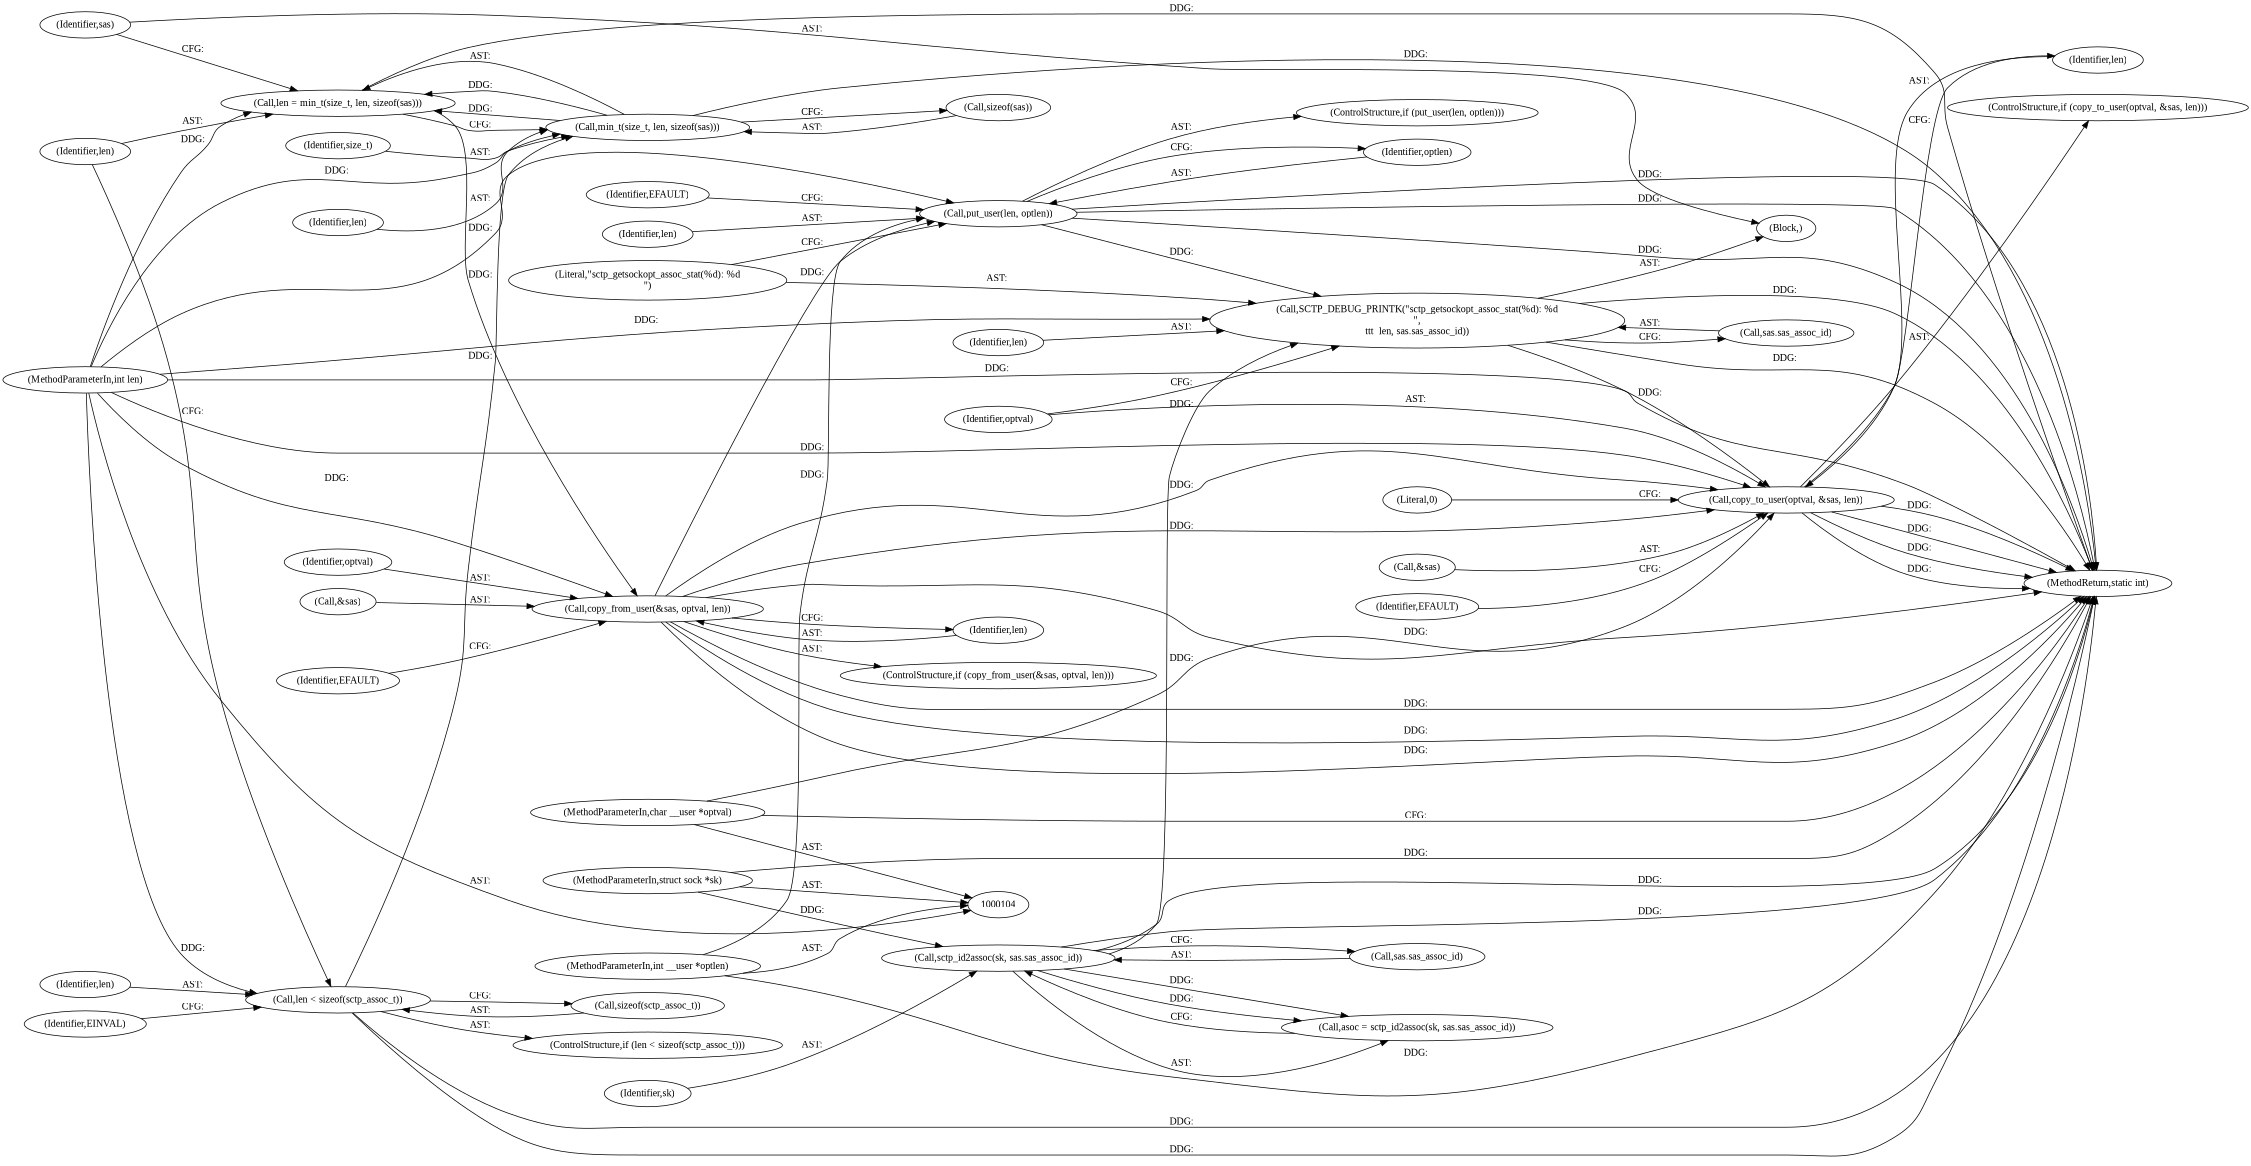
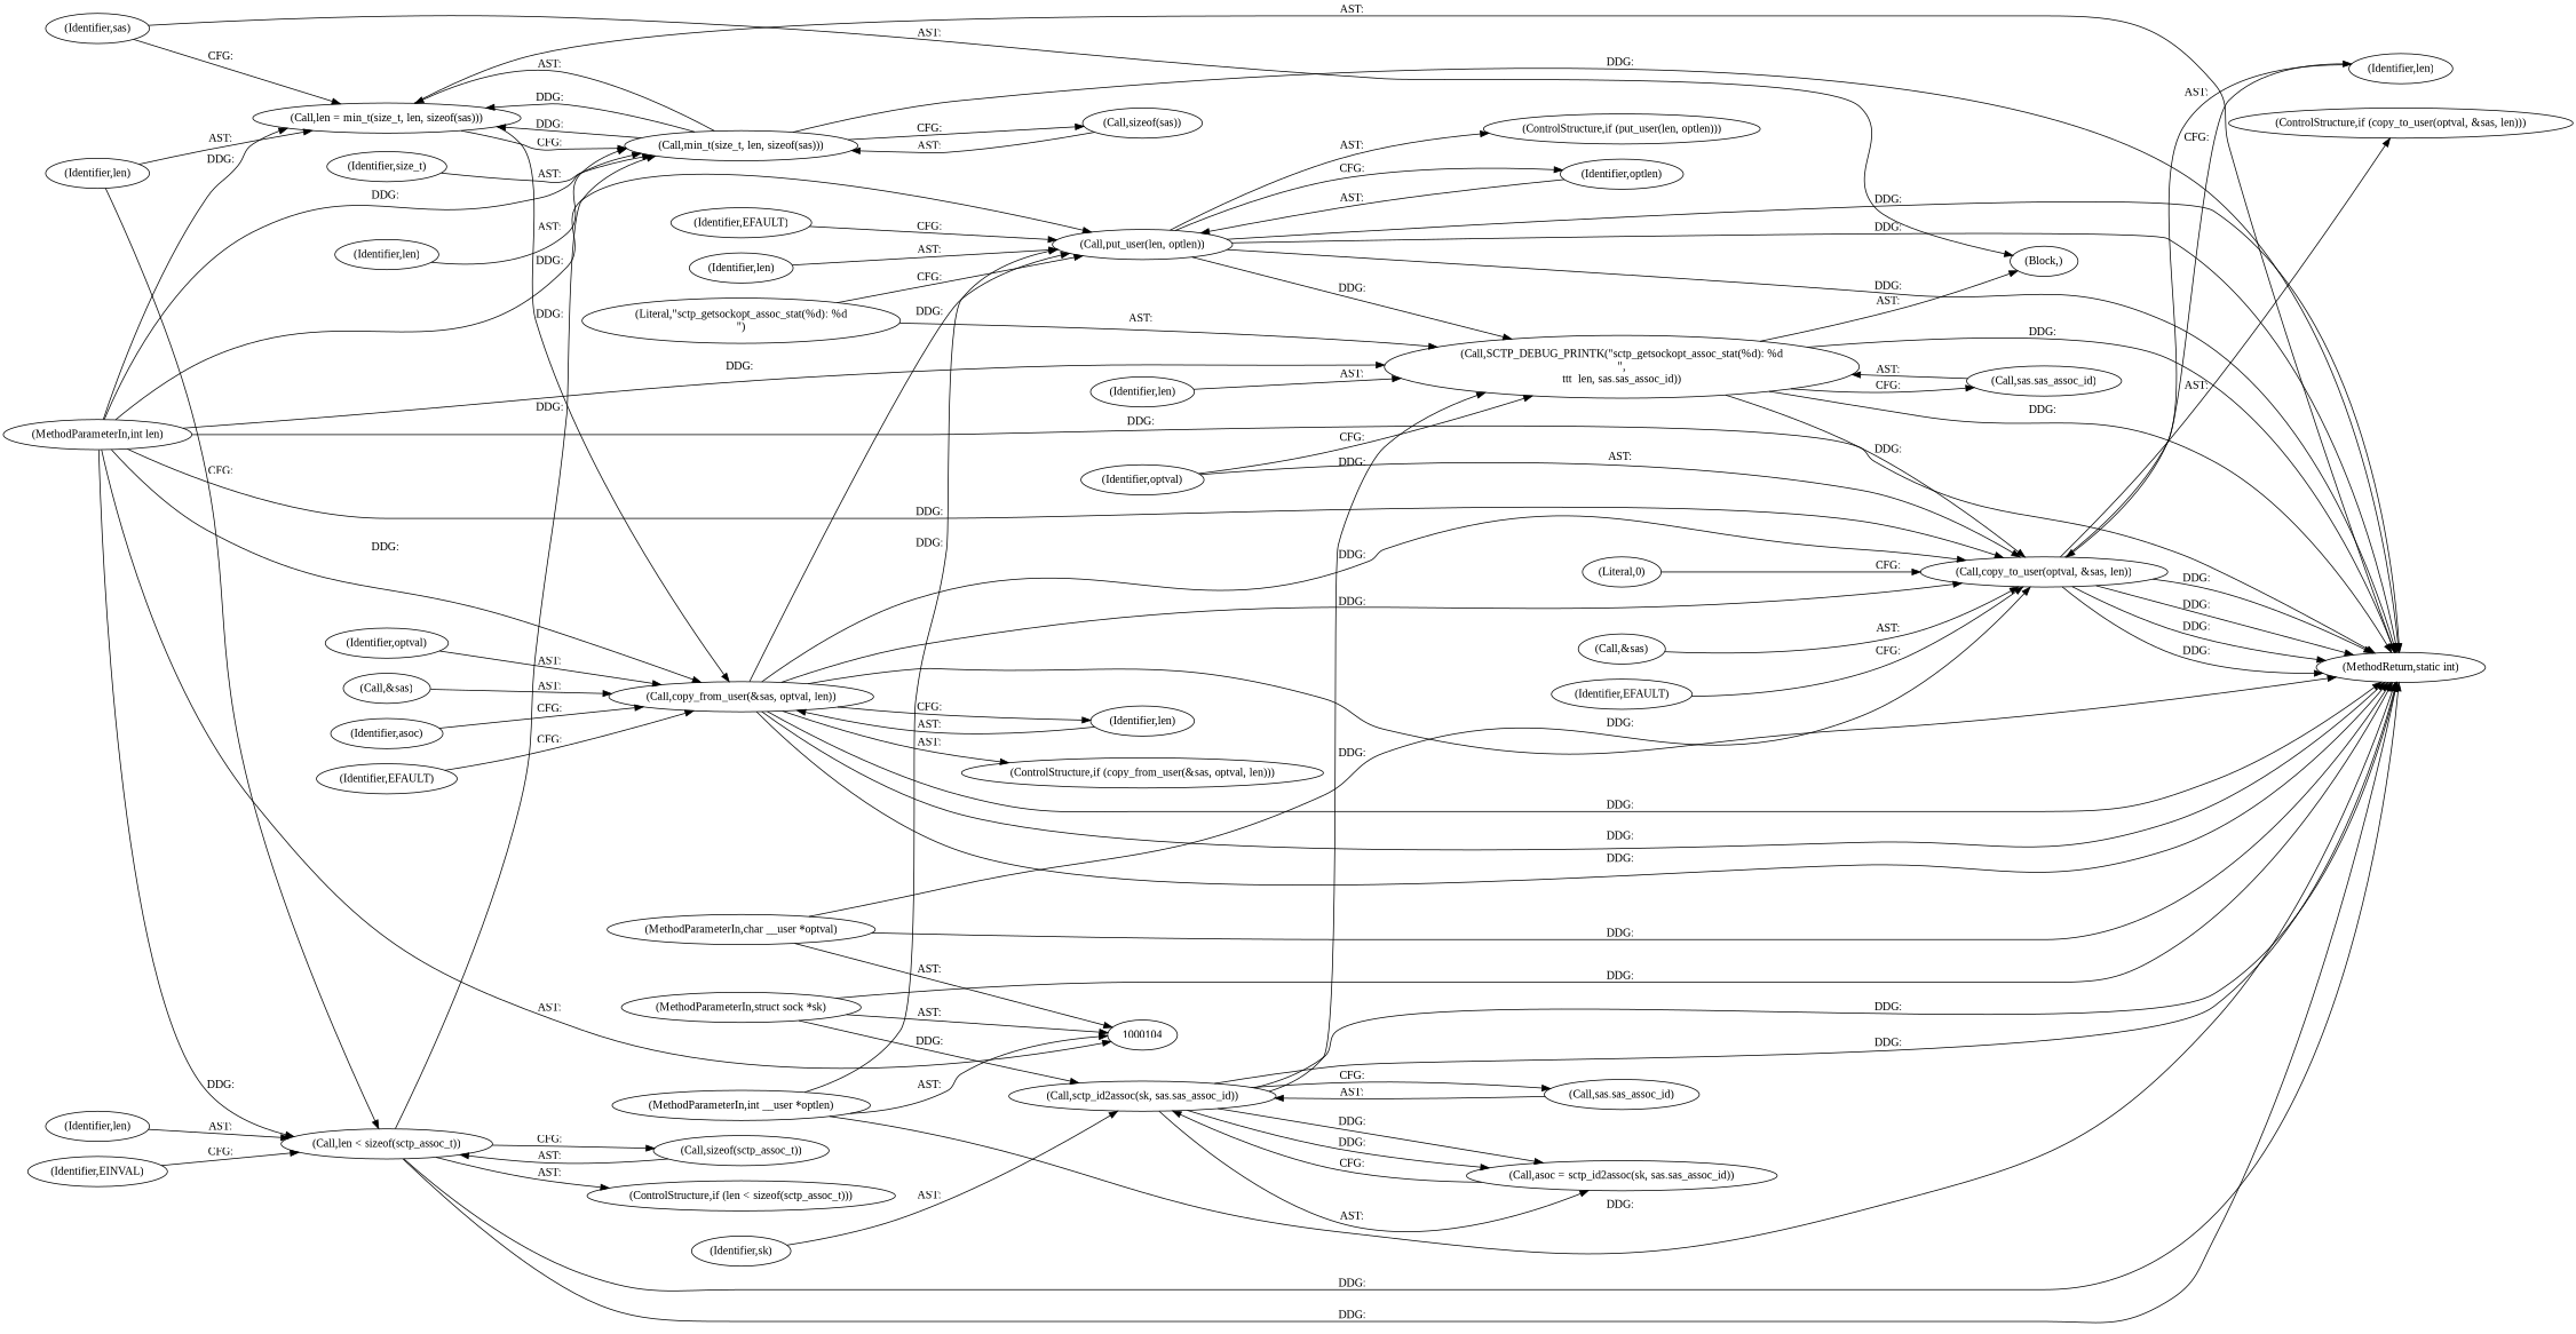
  digraph {
    fontname="Liberation Serif"
    rankdir=LR
    node [fontname="Liberation Serif"]
    edge [fontname="Liberation Serif"]
    n1 [label="(Call,copy_to_user(optval, &sas, len))"]
    n2 [label="(MethodReturn,static int)"]
    n3 [label="(ControlStructure,if (copy_to_user(optval, &sas, len)))"]
    n4 [label="(Identifier,len)"]
    n5 [label="(Call,copy_from_user(&sas, optval, len))"]
    n6 [label="(Call,put_user(len, optlen))"]
    n7 [label="(ControlStructure,if (copy_from_user(&sas, optval, len)))"]
    n8 [label="(Identifier,len)"]
    n9 [label="(Call,SCTP_DEBUG_PRINTK(\"sctp_getsockopt_assoc_stat(%d): %d\n\",\n\t\t\t  len, sas.sas_assoc_id))"]
    n10 [label="(Identifier,optlen)"]
    n11 [label="(ControlStructure,if (put_user(len, optlen)))"]
    n12 [label="(MethodParameterIn,char __user *optval)"]
    1000104
    n14 [label="(Call,len = min_t(size_t, len, sizeof(sas)))"]
    n15 [label="(Call,min_t(size_t, len, sizeof(sas)))"]
    n16 [label="(Call,sizeof(sas))"]
    n17 [label="(Block,)"]
    n18 [label="(Call,len < sizeof(sctp_assoc_t))"]
    n19 [label="(ControlStructure,if (len < sizeof(sctp_assoc_t)))"]
    n20 [label="(Call,sizeof(sctp_assoc_t))"]
    n21 [label="(MethodParameterIn,int len)"]
    n22 [label="(Call,sas.sas_assoc_id)"]
    n23 [label="(MethodParameterIn,int __user *optlen)"]
    n24 [label="(Call,sctp_id2assoc(sk, sas.sas_assoc_id))"]
    n25 [label="(Call,asoc = sctp_id2assoc(sk, sas.sas_assoc_id))"]
    n26 [label="(Call,sas.sas_assoc_id)"]
    n27 [label="(MethodParameterIn,struct sock *sk)"]
    n28 [label="(Identifier,optval)"]
    n29 [label="(Identifier,sk)"]
    n30 [label="(Identifier,len)"]
    n31 [label="(Identifier,EFAULT)"]
    n32 [label="(Literal,0)"]
    n33 [label="(Identifier,EFAULT)"]
    n34 [label="(Call,&sas)"]
    n35 [label="(Identifier,len)"]
    n36 [label="(Identifier,len)"]
    n37 [label="(Identifier,sas)"]
    n38 [label="(Identifier,len)"]
    n39 [label="(Identifier,len)"]
    n40 [label="(Literal,\"sctp_getsockopt_assoc_stat(%d): %d\n\")"]
    n41 [label="(Identifier,optval)"]
    n42 [label="(Identifier,EFAULT)"]
    n43 [label="(Identifier,EINVAL)"]
    n44 [label="(Identifier,size_t)"]
    n45 [label="(Call,&sas)"]
+   n46 [label="(Identifier,asoc)"]
    n1 -> n2 [label="DDG: "]
    n1 -> n2 [label="DDG: "]
    n1 -> n2 [label="DDG: "]
    n1 -> n2 [label="DDG: "]
    n1 -> n3 [label="AST: "]
    n1 -> n4 [label="CFG: "]
    n4 -> n1 [label="AST: "]
    n5 -> n1 [label="DDG: "]
    n5 -> n1 [label="DDG: "]
    n5 -> n2 [label="DDG: "]
    n5 -> n2 [label="DDG: "]
    n5 -> n2 [label="DDG: "]
    n5 -> n2 [label="DDG: "]
    n5 -> n6 [label="DDG: "]
    n5 -> n7 [label="AST: "]
    n5 -> n8 [label="CFG: "]
    n6 -> n2 [label="DDG: "]
    n6 -> n2 [label="DDG: "]
    n6 -> n2 [label="DDG: "]
    n6 -> n9 [label="DDG: "]
    n6 -> n10 [label="CFG: "]
    n6 -> n11 [label="AST: "]
    n8 -> n5 [label="AST: "]
    n9 -> n1 [label="DDG: "]
    n9 -> n2 [label="DDG: "]
    n9 -> n2 [label="DDG: "]
    n9 -> n17 [label="AST: "]
    n9 -> n22 [label="CFG: "]
    n10 -> n6 [label="AST: "]
    n12 -> n1 [label="DDG: "]
-   n12 -> n2 [label="CFG: "]
+   n12 -> n2 [label="DDG: "]
    n12 -> 1000104 [label="AST: "]
-   n14 -> n2 [label="DDG: "]
+   n14 -> n2 [label="AST: "]
    n14 -> n5 [label="DDG: "]
    n14 -> n15 [label="CFG: "]
    n15 -> n2 [label="DDG: "]
    n15 -> n14 [label="AST: "]
    n15 -> n14 [label="DDG: "]
    n15 -> n14 [label="DDG: "]
    n15 -> n16 [label="CFG: "]
    n16 -> n15 [label="AST: "]
    n18 -> n2 [label="DDG: "]
    n18 -> n2 [label="DDG: "]
    n18 -> n15 [label="DDG: "]
    n18 -> n19 [label="AST: "]
    n18 -> n20 [label="CFG: "]
    n20 -> n18 [label="AST: "]
    n21 -> n1 [label="DDG: "]
    n21 -> n2 [label="DDG: "]
    n21 -> n5 [label="DDG: "]
    n21 -> n6 [label="DDG: "]
    n21 -> n9 [label="DDG: "]
    n21 -> 1000104 [label="AST: "]
    n21 -> n14 [label="DDG: "]
    n21 -> n15 [label="DDG: "]
    n21 -> n18 [label="DDG: "]
    n22 -> n9 [label="AST: "]
    n23 -> n2 [label="DDG: "]
    n23 -> n6 [label="DDG: "]
    n23 -> 1000104 [label="AST: "]
    n24 -> n2 [label="DDG: "]
    n24 -> n2 [label="DDG: "]
    n24 -> n9 [label="DDG: "]
    n24 -> n25 [label="AST: "]
    n24 -> n25 [label="DDG: "]
    n24 -> n25 [label="DDG: "]
    n24 -> n26 [label="CFG: "]
    n25 -> n24 [label="CFG: "]
    n26 -> n24 [label="AST: "]
    n27 -> n2 [label="DDG: "]
    n27 -> 1000104 [label="AST: "]
    n27 -> n24 [label="DDG: "]
    n28 -> n1 [label="AST: "]
    n28 -> n9 [label="CFG: "]
    n29 -> n24 [label="AST: "]
    n30 -> n18 [label="AST: "]
    n31 -> n5 [label="CFG: "]
    n32 -> n1 [label="CFG: "]
    n33 -> n6 [label="CFG: "]
    n34 -> n1 [label="AST: "]
    n35 -> n15 [label="AST: "]
    n36 -> n14 [label="AST: "]
    n36 -> n18 [label="CFG: "]
    n37 -> n14 [label="CFG: "]
    n37 -> n17 [label="AST: "]
    n38 -> n6 [label="AST: "]
    n39 -> n9 [label="AST: "]
    n40 -> n6 [label="CFG: "]
    n40 -> n9 [label="AST: "]
    n41 -> n5 [label="AST: "]
    n42 -> n1 [label="CFG: "]
    n43 -> n18 [label="CFG: "]
    n44 -> n15 [label="AST: "]
    n45 -> n5 [label="AST: "]
+   n46 -> n5 [label="CFG: "]
  }
